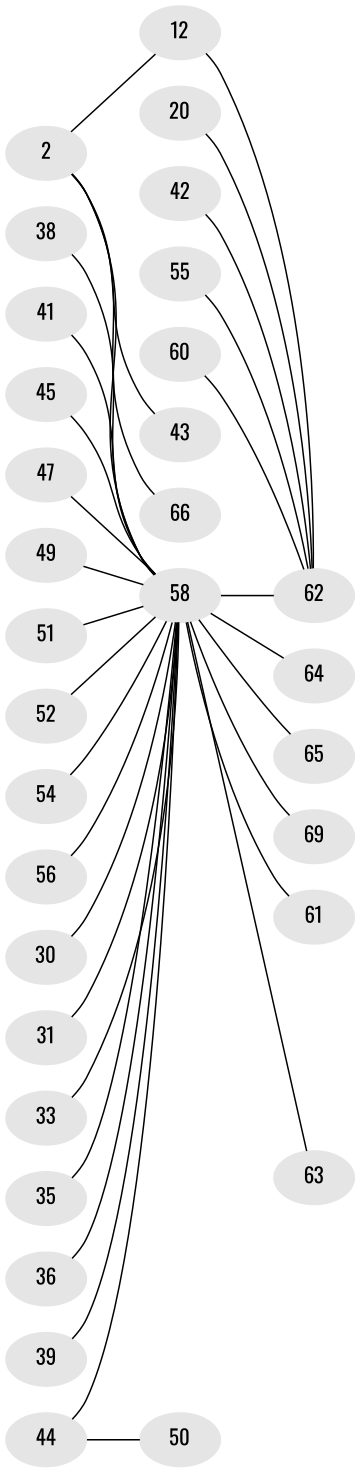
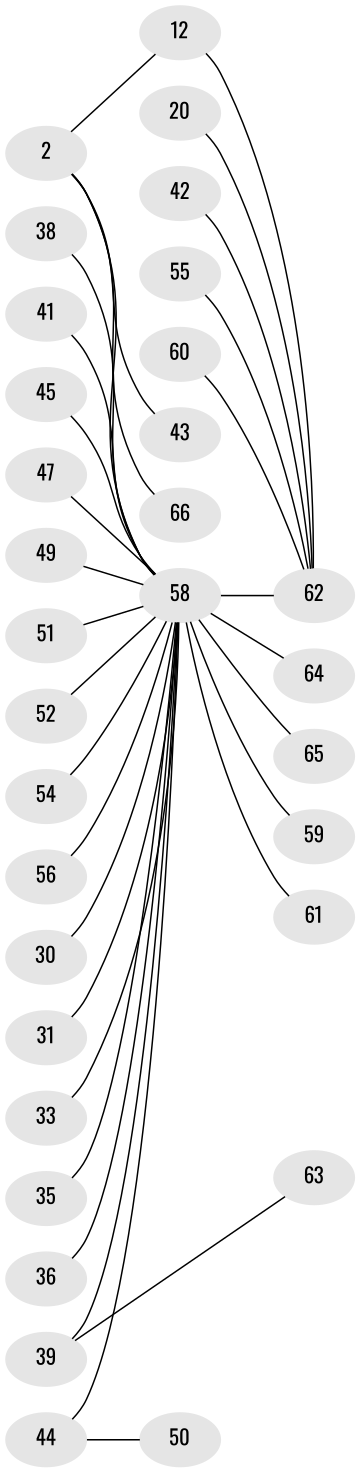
  graph {
    fontname=Oswald
    rankdir=LR
    node [color=gray90 fontname=Oswald style=filled]
    edge [fontname=Oswald]
    2 [super="+1"]
    12
    43
    58 [super="+37+53+32+24+48+8+25"]
    66 [super="+40"]
    62 [super="+5+27+57"]
-   59 [label=69]
+   59
    61 [super="+23"]
    63
    64
    65
    20
    30
    31
    33
    35
    36
    38
    39
    41
    42
    44 [super="+21"]
    50
    45 [super="+29"]
    47
    49
    51
    52
    54 [super="+28"]
    55
    56
    60
    2 -- 12
    2 -- 43
    2 -- 58 [weight=8]
    2 -- 66
    12 -- 62
    58 -- 62 [weight=14]
    58 -- 59 [weight=2]
    58 -- 61 [weight=4]
-   58 -- 63
+   39 -- 63
    58 -- 64
    58 -- 65
    20 -- 62
    30 -- 58
    31 -- 58
    33 -- 58
    35 -- 58
    36 -- 58
    38 -- 58
    39 -- 58
    41 -- 58
    42 -- 62
    44 -- 58 [weight=4]
    44 -- 50
    45 -- 58 [weight=3]
    47 -- 58 [weight=2]
    49 -- 58
    51 -- 58 [weight=3]
    52 -- 58
    54 -- 58
    55 -- 62
    56 -- 58
    60 -- 62
  }
